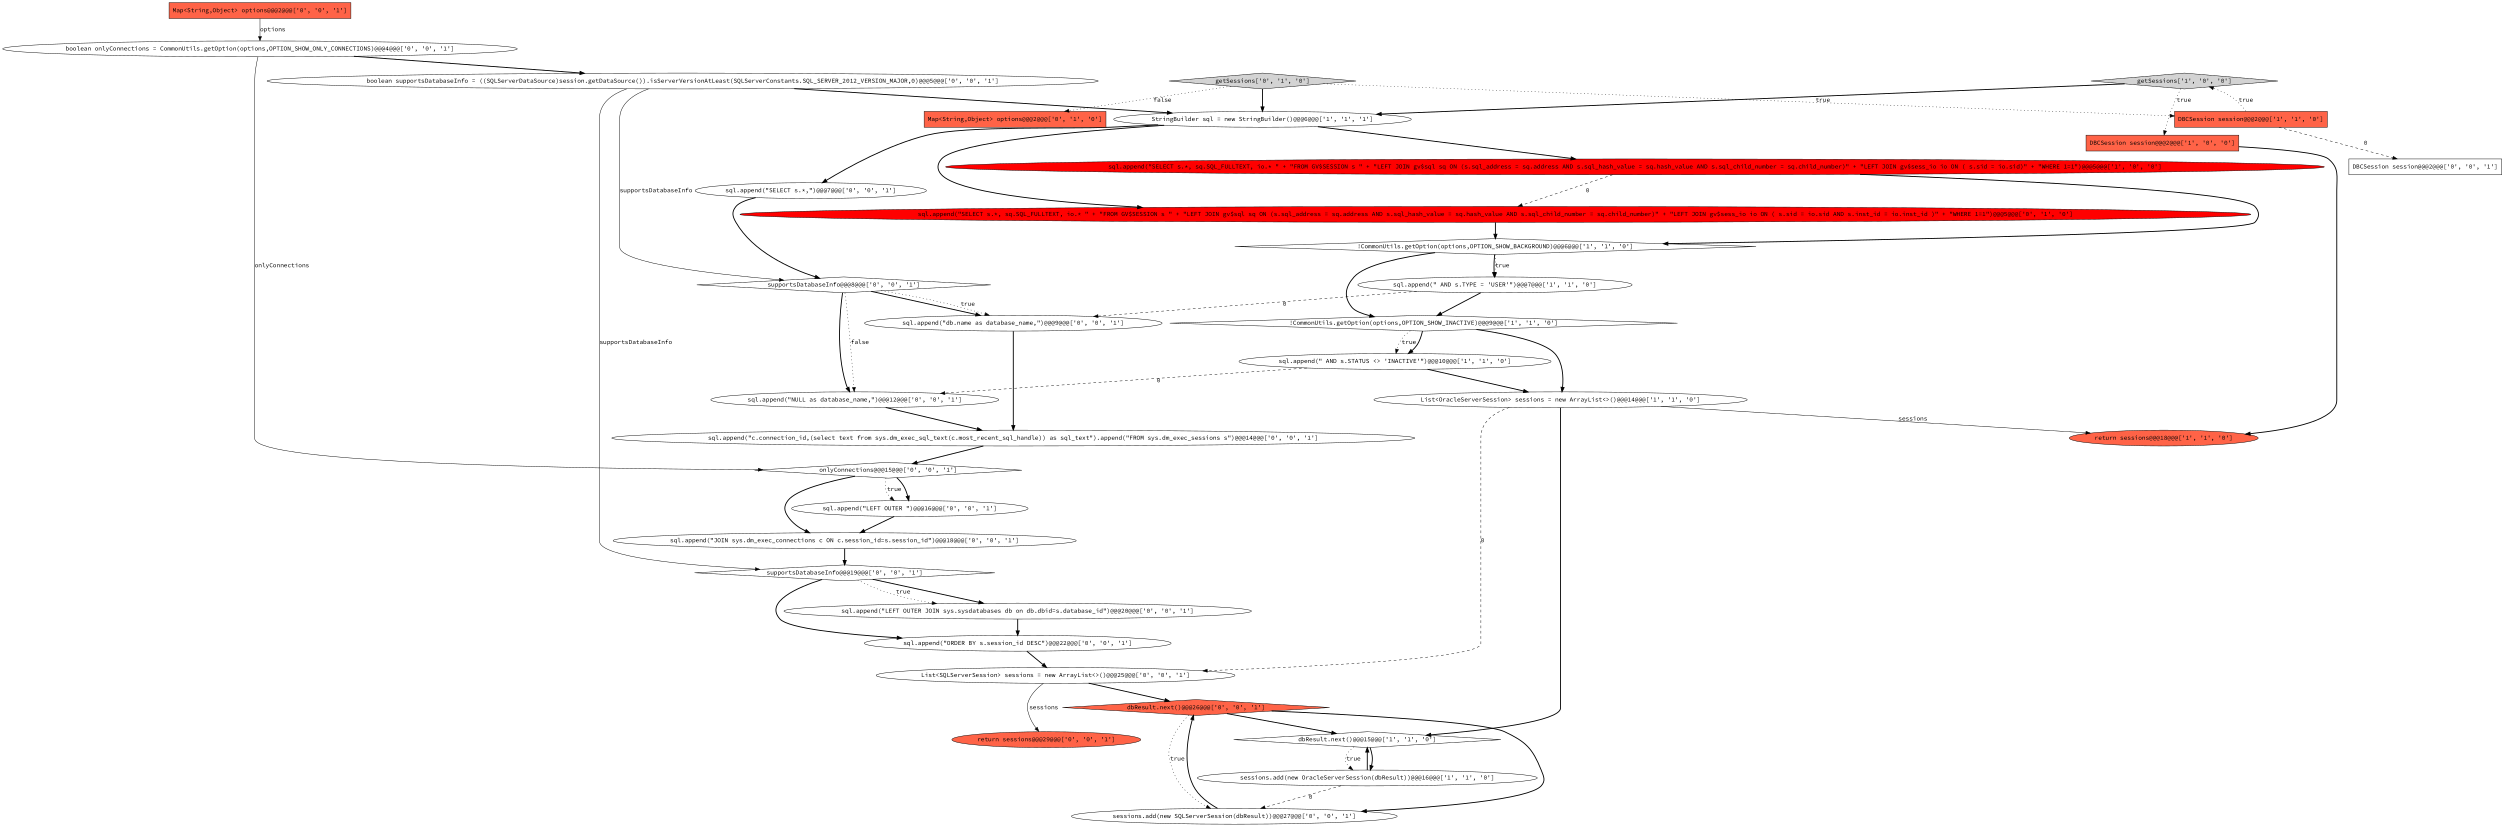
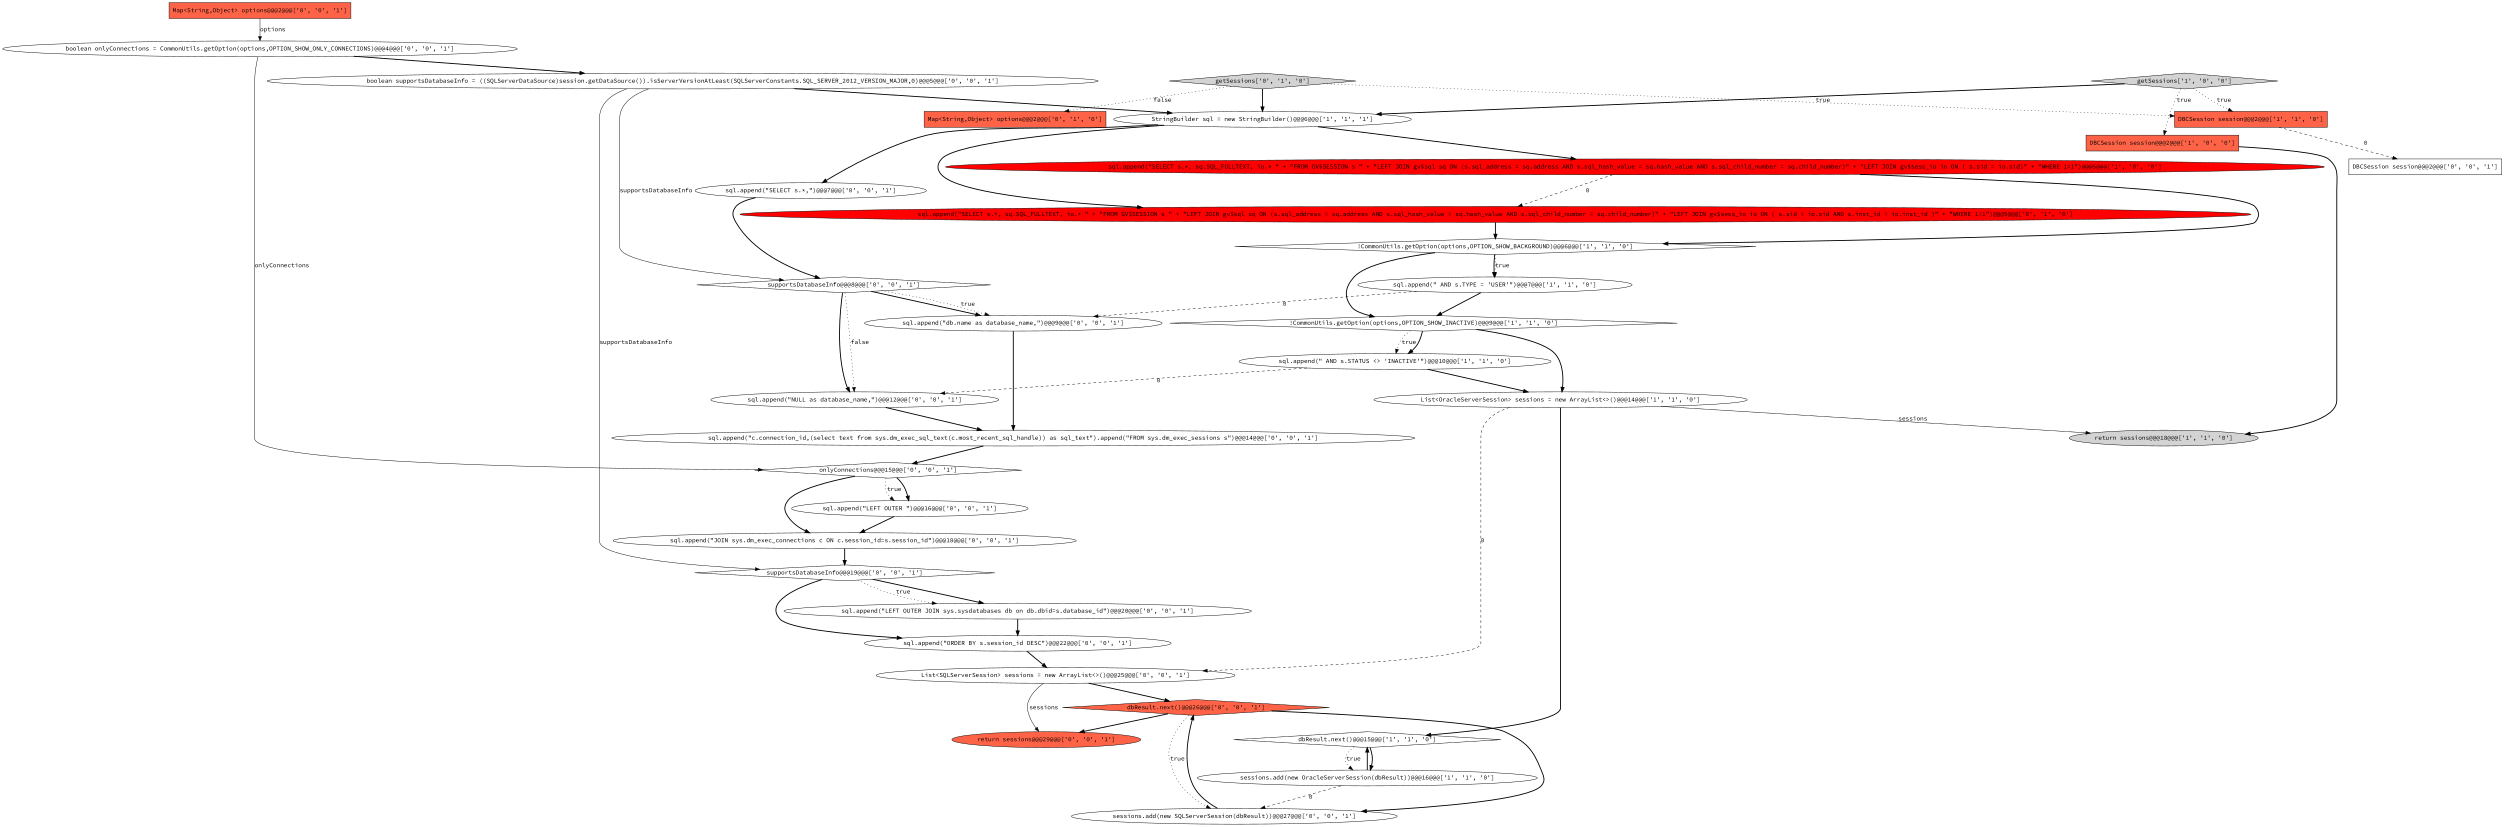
  digraph {
    fontname="Source Code Pro"
    node [fillcolor=white fontname="Source Code Pro" shape=ellipse style=filled]
    edge [fontname="Source Code Pro" style=bold]
    n1 [label="sql.append(\" AND s.STATUS <> 'INACTIVE'\")@@@10@@@['1', '1', '0']"]
    n2 [label="sql.append(\"NULL as database_name,\")@@@12@@@['0', '0', '1']"]
    n3 [label="List<OracleServerSession> sessions = new ArrayList<>()@@@14@@@['1', '1', '0']"]
    n4 [label="sql.append(\"c.connection_id,(select text from sys.dm_exec_sql_text(c.most_recent_sql_handle)) as sql_text\").append(\"FROM sys.dm_exec_sessions s\")@@@14@@@['0', '0', '1']"]
    n5 [label="dbResult.next()@@@15@@@['1', '1', '0']" shape=diamond]
-   n6 [fillcolor=tomato label="return sessions@@@18@@@['1', '1', '0']"]
+   n6 [fillcolor=lightgray label="return sessions@@@18@@@['1', '1', '0']"]
    n7 [label="List<SQLServerSession> sessions = new ArrayList<>()@@@25@@@['0', '0', '1']"]
    n8 [label="sessions.add(new OracleServerSession(dbResult))@@@16@@@['1', '1', '0']"]
    n9 [label="sessions.add(new SQLServerSession(dbResult))@@@27@@@['0', '0', '1']"]
    n10 [label="onlyConnections@@@15@@@['0', '0', '1']" shape=diamond]
    n11 [label="sql.append(\"LEFT OUTER \")@@@16@@@['0', '0', '1']"]
    n12 [label="sql.append(\"JOIN sys.dm_exec_connections c ON c.session_id=s.session_id\")@@@18@@@['0', '0', '1']"]
    n13 [label="boolean onlyConnections = CommonUtils.getOption(options,OPTION_SHOW_ONLY_CONNECTIONS)@@@4@@@['0', '0', '1']"]
    n14 [label="boolean supportsDatabaseInfo = ((SQLServerDataSource)session.getDataSource()).isServerVersionAtLeast(SQLServerConstants.SQL_SERVER_2012_VERSION_MAJOR,0)@@@5@@@['0', '0', '1']"]
    n15 [label="supportsDatabaseInfo@@@8@@@['0', '0', '1']" shape=diamond]
    n16 [label="StringBuilder sql = new StringBuilder()@@@6@@@['1', '1', '1']"]
    n17 [label="supportsDatabaseInfo@@@19@@@['0', '0', '1']" shape=diamond]
    n18 [label="DBCSession session@@@2@@@['0', '0', '1']" shape=box]
    n19 [fillcolor=tomato label="Map<String,Object> options@@@2@@@['0', '0', '1']" shape=box]
    n20 [label="!CommonUtils.getOption(options,OPTION_SHOW_INACTIVE)@@@9@@@['1', '1', '0']" shape=diamond]
    n21 [label="sql.append(\"ORDER BY s.session_id DESC\")@@@22@@@['0', '0', '1']"]
    n22 [fillcolor=tomato label="return sessions@@@29@@@['0', '0', '1']"]
    n23 [fillcolor=tomato label="dbResult.next()@@@26@@@['0', '0', '1']" shape=diamond]
    n24 [label="!CommonUtils.getOption(options,OPTION_SHOW_BACKGROUND)@@@6@@@['1', '1', '0']" shape=diamond]
    n25 [label="sql.append(\" AND s.TYPE = 'USER'\")@@@7@@@['1', '1', '0']"]
    n26 [label="sql.append(\"db.name as database_name,\")@@@9@@@['0', '0', '1']"]
    n27 [label="sql.append(\"SELECT s.*,\")@@@7@@@['0', '0', '1']"]
    n28 [label="sql.append(\"LEFT OUTER JOIN sys.sysdatabases db on db.dbid=s.database_id\")@@@20@@@['0', '0', '1']"]
    n29 [fillcolor=red label="sql.append(\"SELECT s.*, sq.SQL_FULLTEXT, io.* \" + \"FROM GV$SESSION s \" + \"LEFT JOIN gv$sql sq ON (s.sql_address = sq.address AND s.sql_hash_value = sq.hash_value AND s.sql_child_number = sq.child_number)\" + \"LEFT JOIN gv$sess_io io ON ( s.sid = io.sid)\" + \"WHERE 1=1\")@@@5@@@['1', '0', '0']"]
    n30 [fillcolor=red label="sql.append(\"SELECT s.*, sq.SQL_FULLTEXT, io.* \" + \"FROM GV$SESSION s \" + \"LEFT JOIN gv$sql sq ON (s.sql_address = sq.address AND s.sql_hash_value = sq.hash_value AND s.sql_child_number = sq.child_number)\" + \"LEFT JOIN gv$sess_io io ON ( s.sid = io.sid AND s.inst_id = io.inst_id )\" + \"WHERE 1=1\")@@@5@@@['0', '1', '0']"]
    n31 [fillcolor=lightgray label="getSessions['0', '1', '0']" shape=diamond]
    n32 [fillcolor=tomato label="Map<String,Object> options@@@2@@@['0', '1', '0']" shape=box]
    n33 [fillcolor=tomato label="DBCSession session@@@2@@@['1', '1', '0']" shape=box]
    n34 [fillcolor=lightgray label="getSessions['1', '0', '0']" shape=diamond]
    n35 [fillcolor=tomato label="DBCSession session@@@2@@@['1', '0', '0']" shape=box]
    n1 -> n2 [label=0 style=dashed]
    n1 -> n3
    n2 -> n4
    n3 -> n5
    n3 -> n6 [label=sessions style=solid]
    n3 -> n7 [label=0 style=dashed]
    n4 -> n10
    n5 -> n8
    n5 -> n8 [label=true style=dotted]
    n7 -> n22 [label=sessions style=solid]
    n7 -> n23
    n8 -> n5
    n8 -> n9 [label=0 style=dashed]
    n9 -> n23
    n10 -> n11
    n10 -> n11 [label=true style=dotted]
    n10 -> n12
    n11 -> n12
    n12 -> n17
    n13 -> n10 [label=onlyConnections style=solid]
    n13 -> n14
    n14 -> n15 [label=supportsDatabaseInfo style=solid]
    n14 -> n16
    n14 -> n17 [label=supportsDatabaseInfo style=solid]
    n15 -> n2
    n15 -> n2 [label=false style=dotted]
    n15 -> n26
    n15 -> n26 [label=true style=dotted]
    n16 -> n27
    n16 -> n29
    n16 -> n30
    n17 -> n21
    n17 -> n28 [label=true style=dotted]
    n17 -> n28
    n19 -> n13 [label=options style=solid]
    n20 -> n1 [label=true style=dotted]
    n20 -> n1
    n20 -> n3
    n21 -> n7
    n23 -> n9
    n23 -> n9 [label=true style=dotted]
-   n23 -> n5
+   n23 -> n22
    n24 -> n20
    n24 -> n25 [label=true style=dotted]
    n24 -> n25
    n25 -> n20
    n25 -> n26 [label=0 style=dashed]
    n26 -> n4
    n27 -> n15
    n28 -> n21
    n29 -> n24
    n29 -> n30 [label=0 style=dashed]
    n30 -> n24
    n31 -> n16
    n31 -> n32 [label=false style=dotted]
    n31 -> n33 [label=true style=dotted]
    n33 -> n18 [label=0 style=dashed]
    n34 -> n16
-   n33 -> n34 [label=true style=dotted]
+   n34 -> n33 [label=true style=dotted]
    n34 -> n35 [label=true style=dotted]
    n35 -> n6
  }
